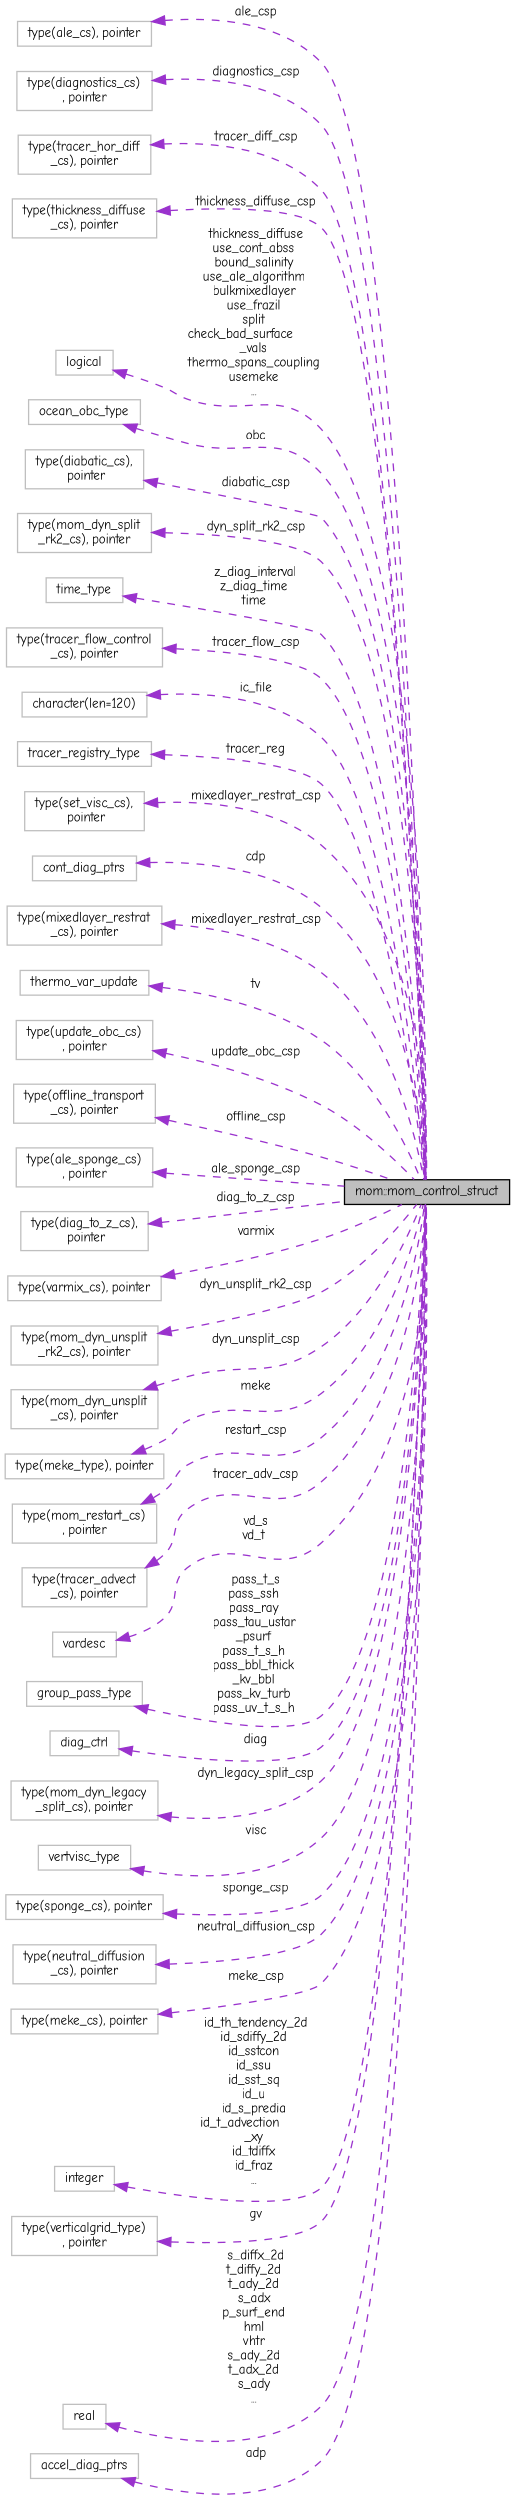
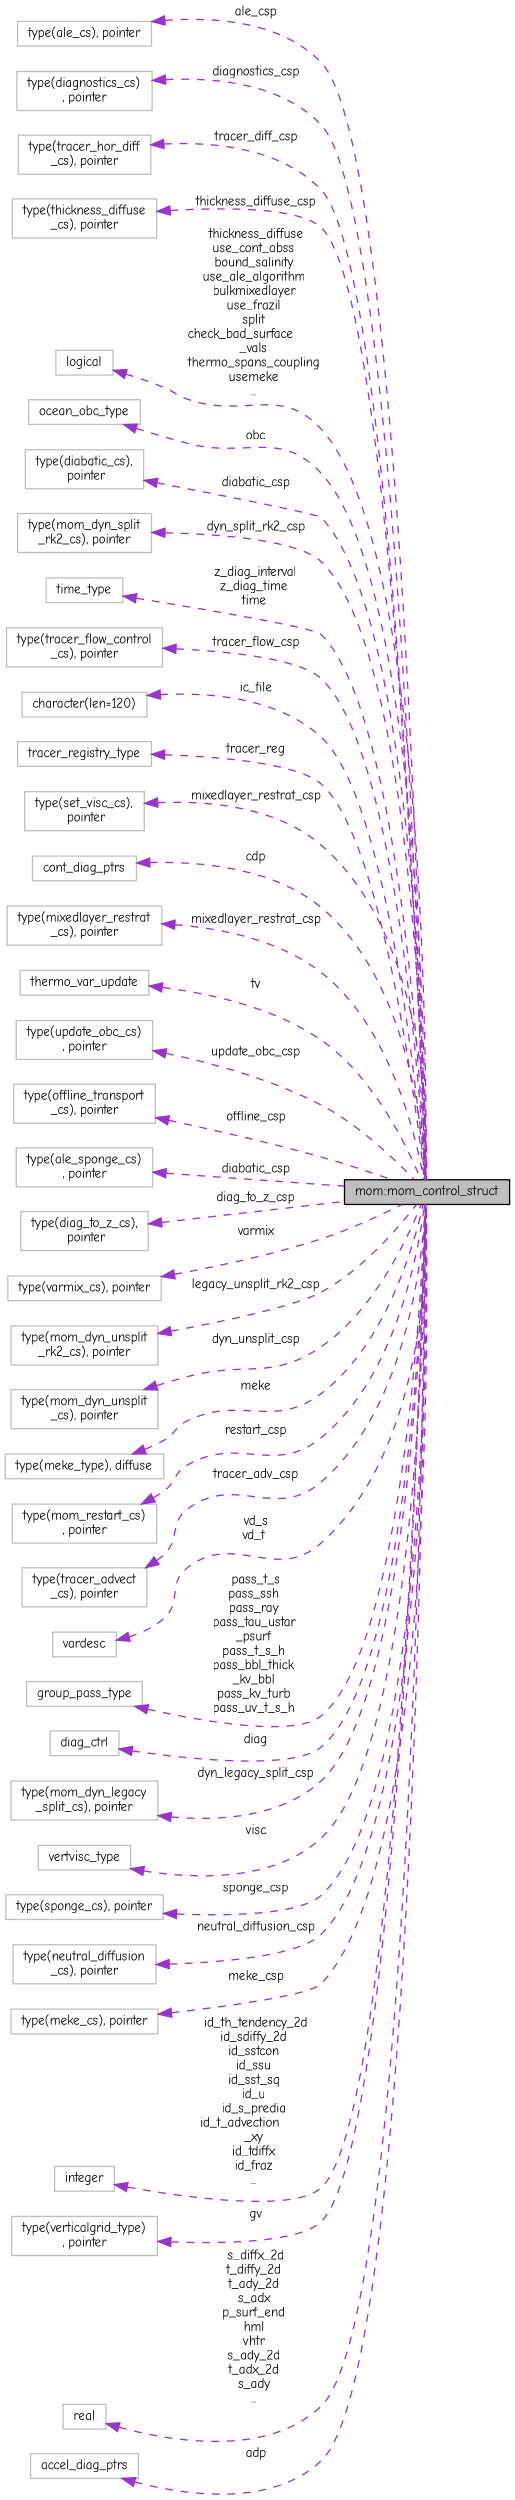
  digraph {
    fontname="Comic Neue"
    rankdir=LR
    node [color=grey75 fillcolor=white fontname="Comic Neue" fontsize=10 shape=record style=filled]
    edge [color=darkorchid3 dir=back fontname="Comic Neue" fontsize=10 labelfontname=Helvetica labelfontsize=10 style=dashed]
    n1 [color=black fillcolor=grey75 fontcolor=black height=0.2 label="mom::mom_control_struct" width=0.4]
    n2 [height=0.2 label="type(ale_cs), pointer" width=0.4]
    n3 [height=0.2 label="type(diagnostics_cs)\l, pointer" width=0.4]
    n4 [height=0.2 label="type(tracer_hor_diff\l_cs), pointer" width=0.4]
    n5 [height=0.2 label="type(thickness_diffuse\l_cs), pointer" width=0.4]
    n6 [height=0.2 label=logical width=0.4]
    n7 [height=0.2 label=ocean_obc_type width=0.4]
    n8 [height=0.2 label="type(diabatic_cs),\l pointer" width=0.4]
    n9 [height=0.2 label="type(mom_dyn_split\l_rk2_cs), pointer" width=0.4]
    n10 [height=0.2 label=time_type width=0.4]
    n11 [height=0.2 label="type(tracer_flow_control\l_cs), pointer" width=0.4]
    n12 [height=0.2 label="character(len=120)" width=0.4]
    n13 [height=0.2 label=tracer_registry_type width=0.4]
    n14 [height=0.2 label="type(set_visc_cs),\l pointer" width=0.4]
    n15 [height=0.2 label=cont_diag_ptrs width=0.4]
    n16 [height=0.2 label="type(mixedlayer_restrat\l_cs), pointer" width=0.4]
    n17 [height=0.2 label=thermo_var_update width=0.4]
    n18 [height=0.2 label="type(update_obc_cs)\l, pointer" width=0.4]
    n19 [height=0.2 label="type(offline_transport\l_cs), pointer" width=0.4]
    n20 [height=0.2 label="type(ale_sponge_cs)\l, pointer" width=0.4]
    n21 [height=0.2 label="type(diag_to_z_cs),\l pointer" width=0.4]
    n22 [height=0.2 label="type(varmix_cs), pointer" width=0.4]
    n23 [height=0.2 label="type(mom_dyn_unsplit\l_rk2_cs), pointer" width=0.4]
    n24 [height=0.2 label="type(mom_dyn_unsplit\l_cs), pointer" width=0.4]
-   n25 [height=0.2 label="type(meke_type), pointer" width=0.4]
+   n25 [height=0.2 label="type(meke_type), diffuse" width=0.4]
    n26 [height=0.2 label="type(mom_restart_cs)\l, pointer" width=0.4]
    n27 [height=0.2 label="type(tracer_advect\l_cs), pointer" width=0.4]
    n28 [height=0.2 label=vardesc width=0.4]
    n29 [height=0.2 label=group_pass_type width=0.4]
    n30 [height=0.2 label=diag_ctrl width=0.4]
    n31 [height=0.2 label="type(mom_dyn_legacy\l_split_cs), pointer" width=0.4]
    n32 [height=0.2 label=vertvisc_type width=0.4]
    n33 [height=0.2 label="type(sponge_cs), pointer" width=0.4]
    n34 [height=0.2 label="type(neutral_diffusion\l_cs), pointer" width=0.4]
    n35 [height=0.2 label="type(meke_cs), pointer" width=0.4]
    n36 [height=0.2 label=integer width=0.4]
    n37 [height=0.2 label="type(verticalgrid_type)\l, pointer" width=0.4]
    n38 [height=0.2 label=real width=0.4]
    n39 [height=0.2 label=accel_diag_ptrs width=0.4]
    n2 -> n1 [label=" ale_csp"]
    n3 -> n1 [label=" diagnostics_csp"]
    n4 -> n1 [label=" tracer_diff_csp"]
    n5 -> n1 [label=" thickness_diffuse_csp"]
    n6 -> n1 [label=" thickness_diffuse\nuse_cont_abss\nbound_salinity\nuse_ale_algorithm\nbulkmixedlayer\nuse_frazil\nsplit\ncheck_bad_surface\l_vals\nthermo_spans_coupling\nusemeke\n..."]
    n7 -> n1 [label=" obc"]
    n8 -> n1 [label=" diabatic_csp"]
    n9 -> n1 [label=" dyn_split_rk2_csp"]
    n10 -> n1 [label=" z_diag_interval\nz_diag_time\ntime"]
    n11 -> n1 [label=" tracer_flow_csp"]
    n12 -> n1 [label=" ic_file"]
    n13 -> n1 [label=" tracer_reg"]
    n14 -> n1 [label=" mixedlayer_restrat_csp"]
    n15 -> n1 [label=" cdp"]
    n16 -> n1 [label=" mixedlayer_restrat_csp"]
    n17 -> n1 [label=" tv"]
    n18 -> n1 [label=" update_obc_csp"]
    n19 -> n1 [label=" offline_csp"]
-   n20 -> n1 [label=" ale_sponge_csp"]
+   n20 -> n1 [label=" diabatic_csp"]
    n21 -> n1 [label=" diag_to_z_csp"]
    n22 -> n1 [label=" varmix"]
-   n23 -> n1 [label=" dyn_unsplit_rk2_csp"]
+   n23 -> n1 [label=" legacy_unsplit_rk2_csp"]
    n24 -> n1 [label=" dyn_unsplit_csp"]
    n25 -> n1 [label=" meke"]
    n26 -> n1 [label=" restart_csp"]
    n27 -> n1 [label=" tracer_adv_csp"]
    n28 -> n1 [label=" vd_s\nvd_t"]
    n29 -> n1 [label=" pass_t_s\npass_ssh\npass_ray\npass_tau_ustar\l_psurf\npass_t_s_h\npass_bbl_thick\l_kv_bbl\npass_kv_turb\npass_uv_t_s_h"]
    n30 -> n1 [label=" diag"]
    n31 -> n1 [label=" dyn_legacy_split_csp"]
    n32 -> n1 [label=" visc"]
    n33 -> n1 [label=" sponge_csp"]
    n34 -> n1 [label=" neutral_diffusion_csp"]
    n35 -> n1 [label=" meke_csp"]
    n36 -> n1 [label=" id_th_tendency_2d\nid_sdiffy_2d\nid_sstcon\nid_ssu\nid_sst_sq\nid_u\nid_s_predia\nid_t_advection\l_xy\nid_tdiffx\nid_fraz\n..."]
    n37 -> n1 [label=" gv"]
    n38 -> n1 [label=" s_diffx_2d\nt_diffy_2d\nt_ady_2d\ns_adx\np_surf_end\nhml\nvhtr\ns_ady_2d\nt_adx_2d\ns_ady\n..."]
    n39 -> n1 [label=" adp"]
  }
